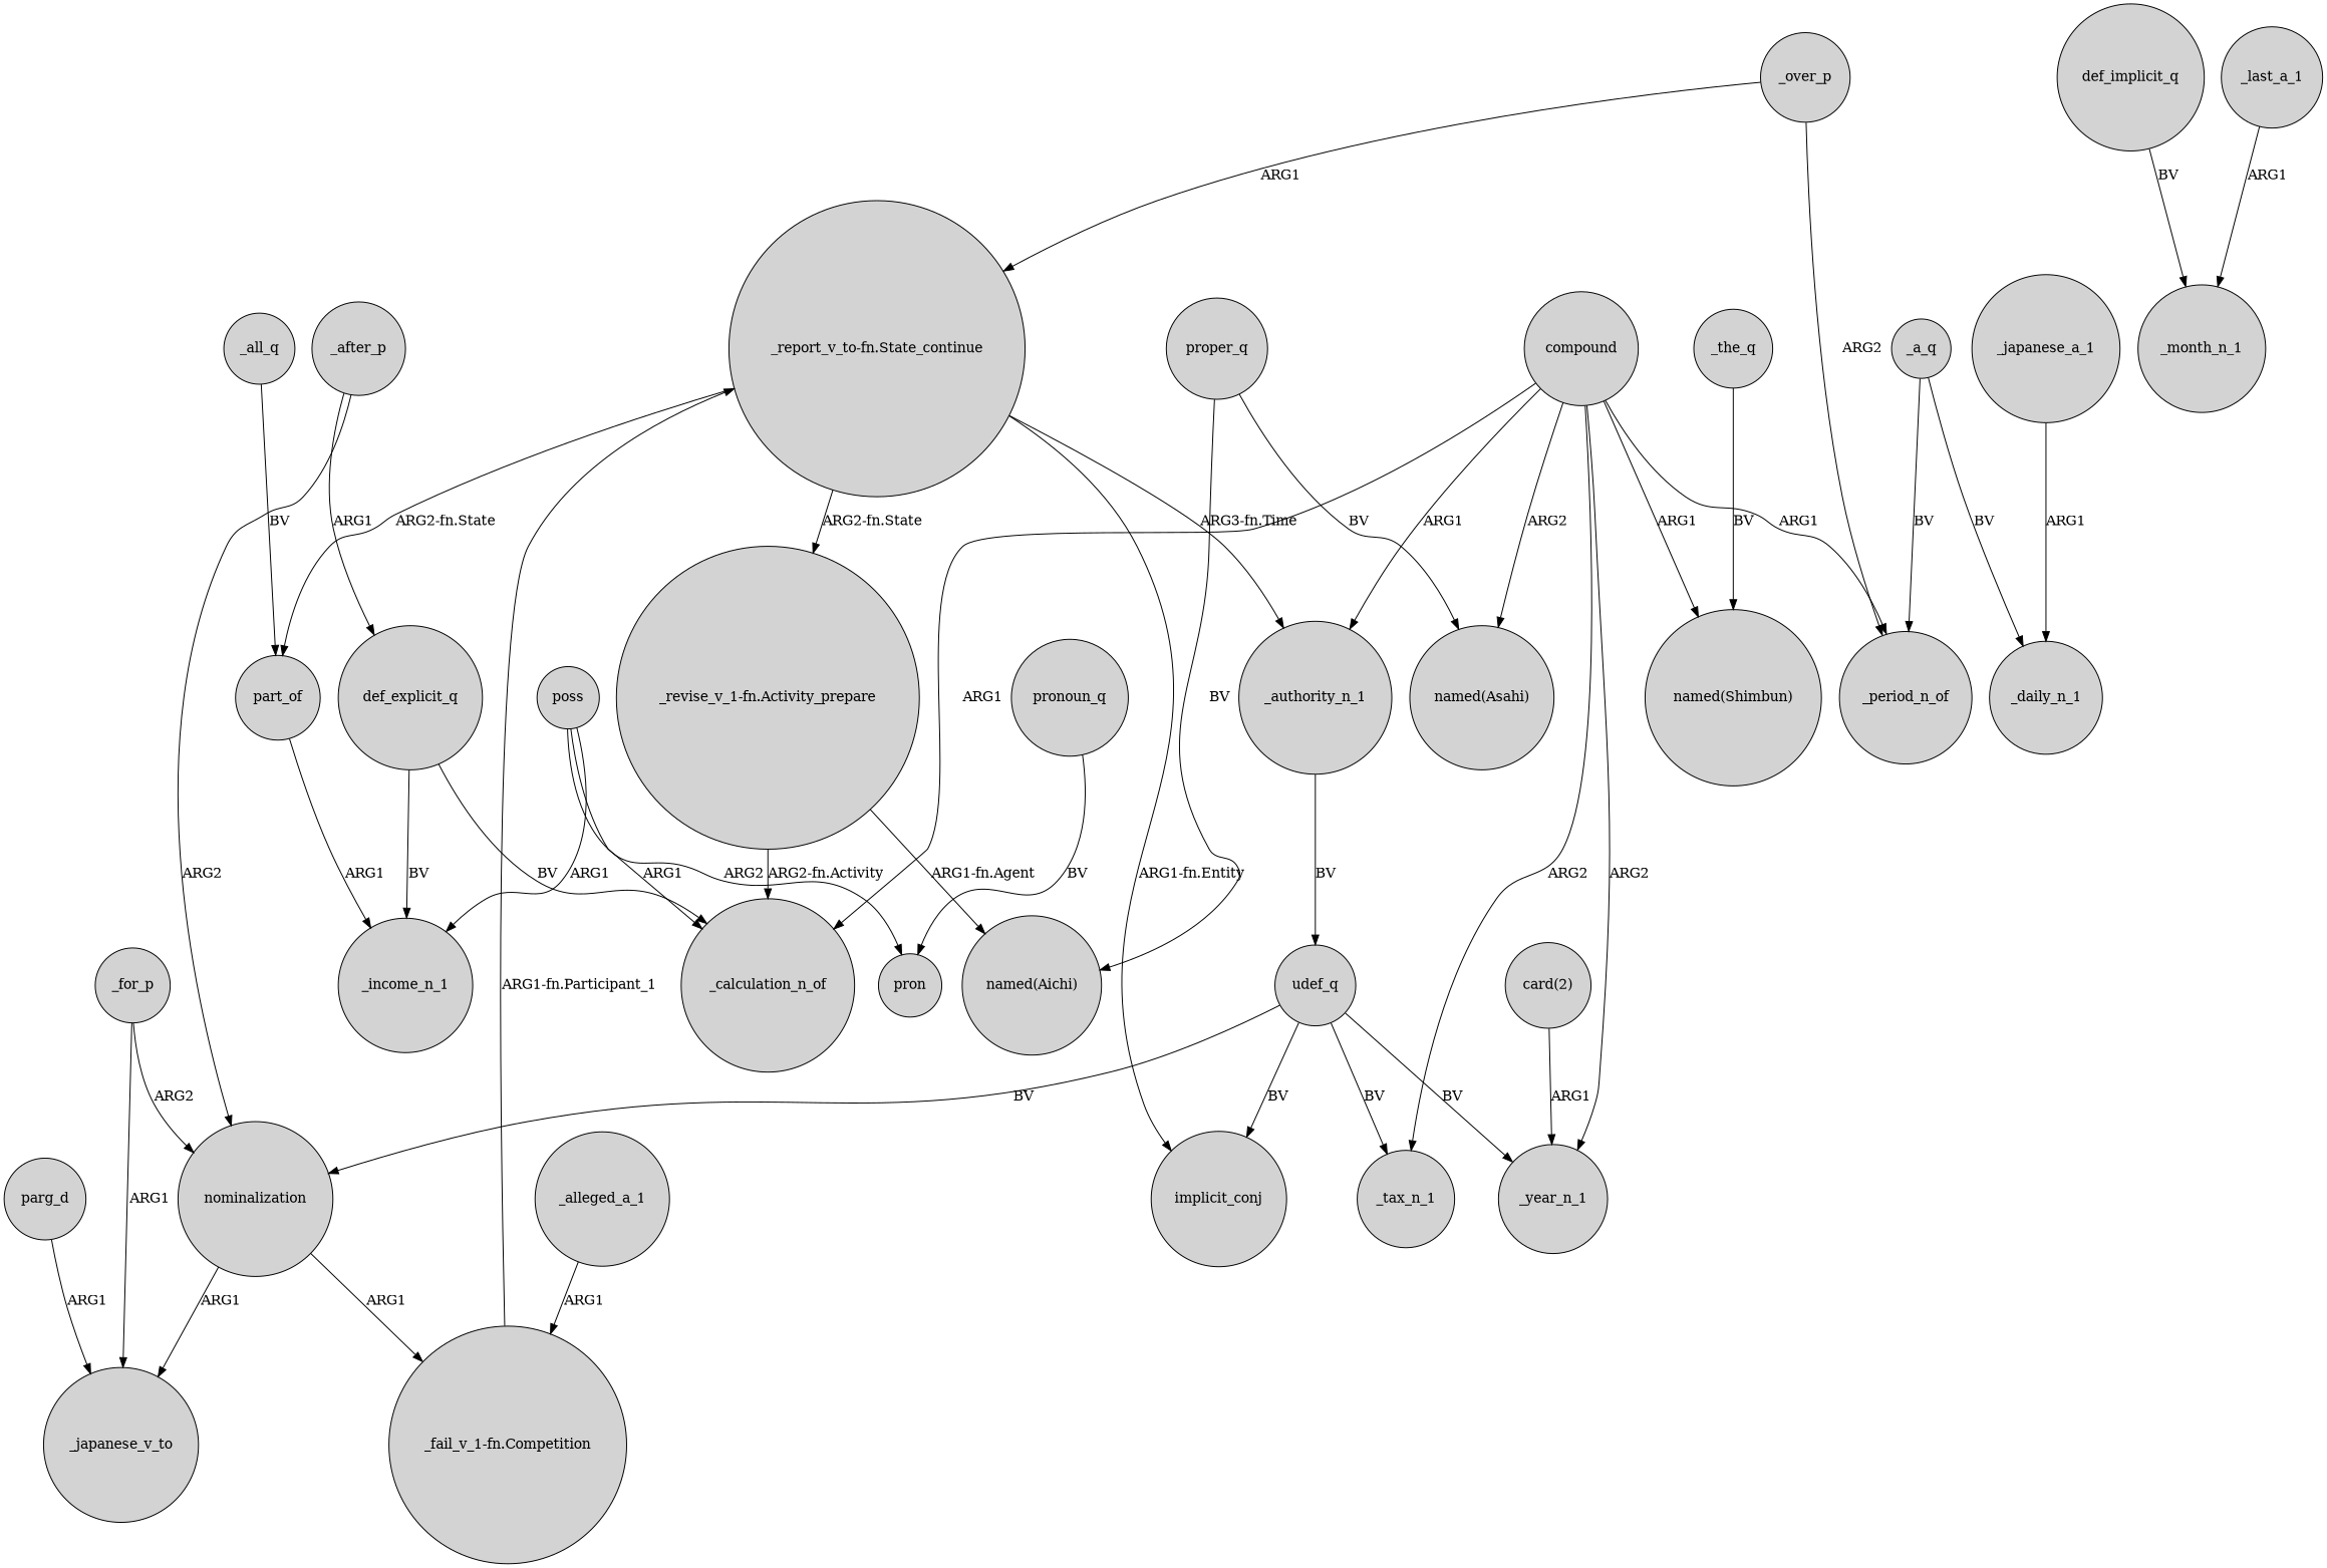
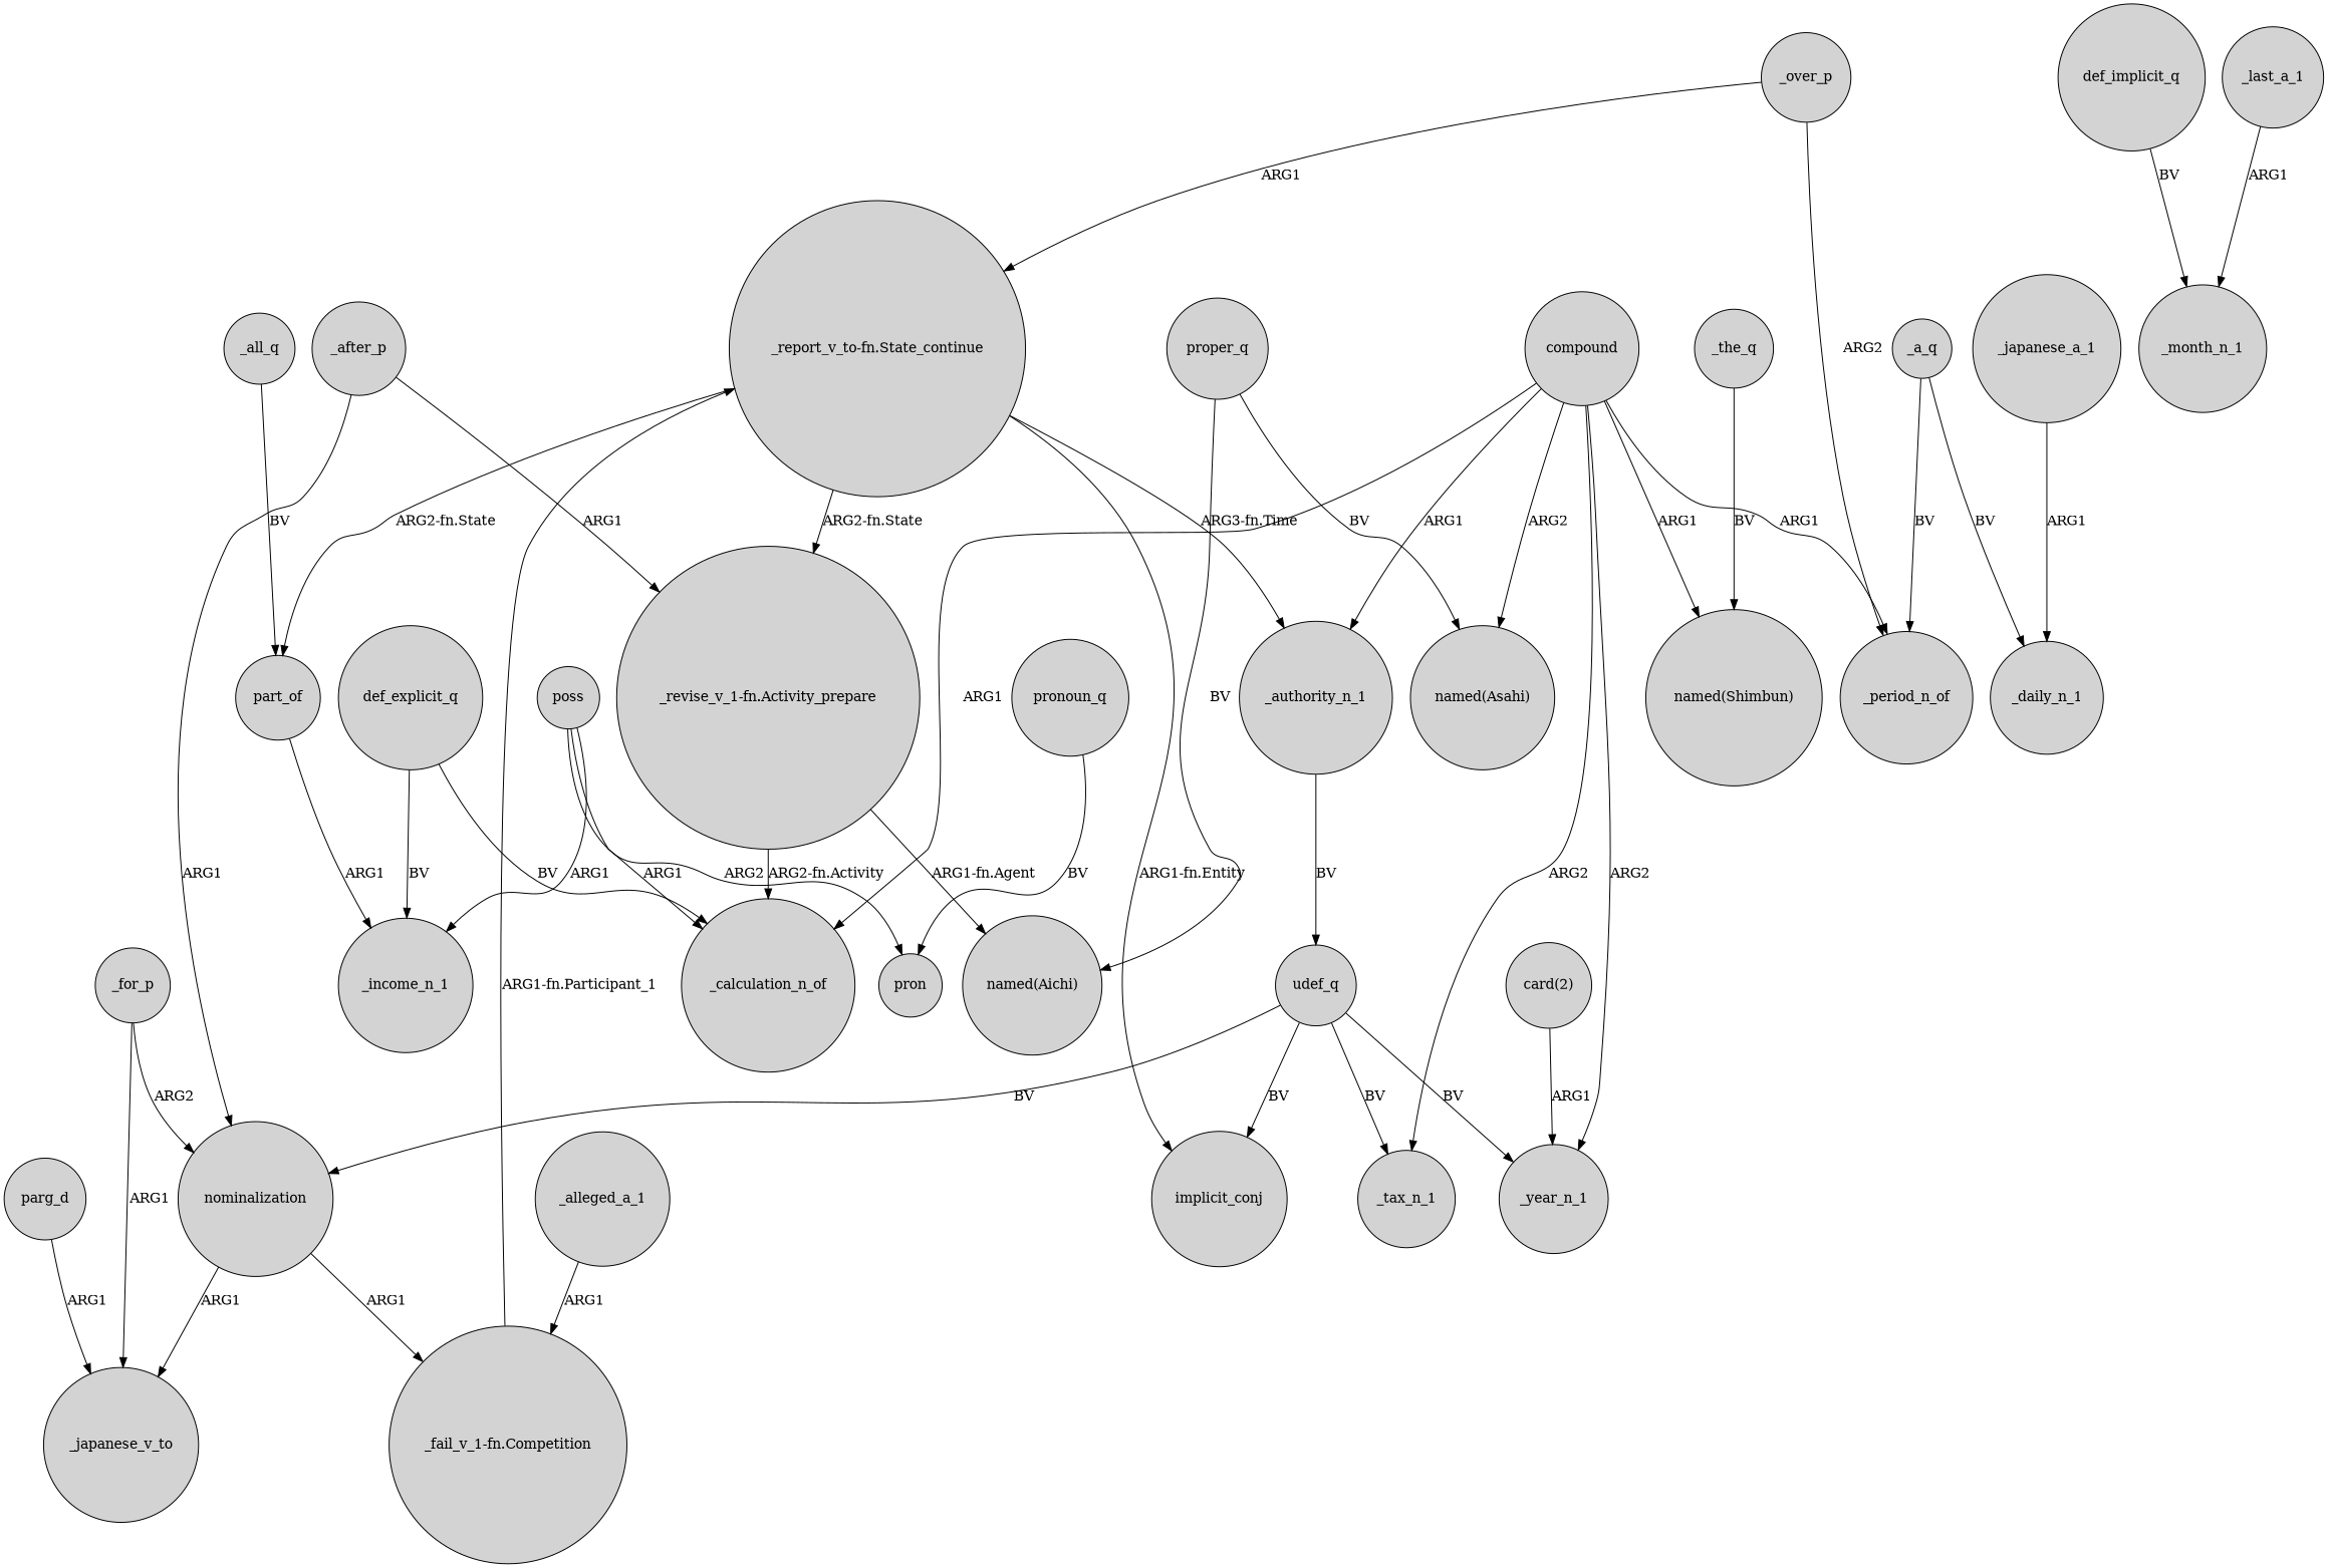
  digraph {
    node [shape=circle style=filled]
    "_report_v_to-fn.State_continue"
    implicit_conj
    _authority_n_1
    "_revise_v_1-fn.Activity_prepare"
    part_of
    udef_q
    _calculation_n_of
    "named(Aichi)"
    _income_n_1
    n10 [label=_japanese_v_to]
    _for_p
    nominalization
    "_fail_v_1-fn.Competition"
    def_implicit_q
    _month_n_1
    poss
    pron
    _tax_n_1
    _year_n_1
    _last_a_1
    _over_p
    _period_n_of
    _a_q
    _daily_n_1
    def_explicit_q
    _all_q
    _the_q
    "named(Shimbun)"
    _alleged_a_1
    _after_p
    pronoun_q
    compound
    "named(Asahi)"
    _japanese_a_1
    parg_d
    proper_q
    "card(2)"
    "_report_v_to-fn.State_continue" -> implicit_conj [label="ARG1-fn.Entity"]
    "_report_v_to-fn.State_continue" -> _authority_n_1 [label="ARG3-fn.Time"]
    "_report_v_to-fn.State_continue" -> "_revise_v_1-fn.Activity_prepare" [label="ARG2-fn.State"]
    "_report_v_to-fn.State_continue" -> part_of [label="ARG2-fn.State"]
    _authority_n_1 -> udef_q [label=BV]
    "_revise_v_1-fn.Activity_prepare" -> _calculation_n_of [label="ARG2-fn.Activity"]
    "_revise_v_1-fn.Activity_prepare" -> "named(Aichi)" [label="ARG1-fn.Agent"]
    part_of -> _income_n_1 [label=ARG1]
    udef_q -> implicit_conj [label=BV]
    udef_q -> nominalization [label=BV]
    udef_q -> _tax_n_1 [label=BV]
    udef_q -> _year_n_1 [label=BV]
    _for_p -> n10 [label=ARG1]
    _for_p -> nominalization [label=ARG2]
    nominalization -> n10 [label=ARG1]
    nominalization -> "_fail_v_1-fn.Competition" [label=ARG1]
    "_fail_v_1-fn.Competition" -> "_report_v_to-fn.State_continue" [label="ARG1-fn.Participant_1"]
    def_implicit_q -> _month_n_1 [label=BV]
    poss -> _calculation_n_of [label=ARG1]
    poss -> _income_n_1 [label=ARG1]
    poss -> pron [label=ARG2]
    _last_a_1 -> _month_n_1 [label=ARG1]
    _over_p -> "_report_v_to-fn.State_continue" [label=ARG1]
    _over_p -> _period_n_of [label=ARG2]
    _a_q -> _period_n_of [label=BV]
    _a_q -> _daily_n_1 [label=BV]
    def_explicit_q -> _calculation_n_of [label=BV]
    def_explicit_q -> _income_n_1 [label=BV]
    _all_q -> part_of [label=BV]
    _the_q -> "named(Shimbun)" [label=BV]
    _alleged_a_1 -> "_fail_v_1-fn.Competition" [label=ARG1]
-   _after_p -> def_explicit_q [label=ARG1]
-   _after_p -> nominalization [label=ARG2]
+   _after_p -> "_revise_v_1-fn.Activity_prepare" [label=ARG1]
+   _after_p -> nominalization [label=ARG1]
    pronoun_q -> pron [label=BV]
    compound -> _authority_n_1 [label=ARG1]
    compound -> _calculation_n_of [label=ARG1]
    compound -> _tax_n_1 [label=ARG2]
    compound -> _year_n_1 [label=ARG2]
    compound -> _period_n_of [label=ARG1]
    compound -> "named(Shimbun)" [label=ARG1]
    compound -> "named(Asahi)" [label=ARG2]
    _japanese_a_1 -> _daily_n_1 [label=ARG1]
    parg_d -> n10 [label=ARG1]
    proper_q -> "named(Aichi)" [label=BV]
    proper_q -> "named(Asahi)" [label=BV]
    "card(2)" -> _year_n_1 [label=ARG1]
  }
